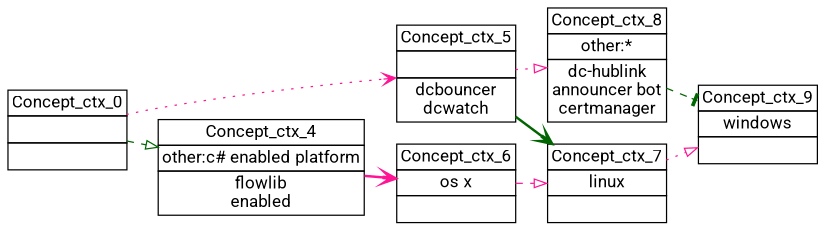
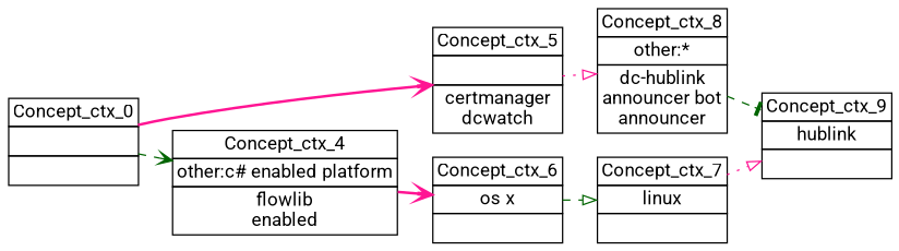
  digraph {
    fontname=Roboto
    nodesep=0.2
    rankdir=LR
    ranksep=0.3
    node [fontname=Roboto margin="0.03,0.03" shape=none]
    edge [arrowhead=vee color=deeppink fontname=Roboto headport=p style=dotted tailport=p]
-   n1 [label=<<table border="0" cellborder="1" cellspacing="0" port="p"><tr><td>Concept_ctx_9</td></tr><tr><td>windows<br/></td></tr><tr><td><br/></td></tr></table>>]
+   n1 [label=<<table border="0" cellborder="1" cellspacing="0" port="p"><tr><td>Concept_ctx_9</td></tr><tr><td>hublink<br/></td></tr><tr><td><br/></td></tr></table>>]
    n2 [label=<<table border="0" cellborder="1" cellspacing="0" port="p"><tr><td>Concept_ctx_7</td></tr><tr><td>linux<br/></td></tr><tr><td><br/></td></tr></table>>]
    n3 [label=<<table border="0" cellborder="1" cellspacing="0" port="p"><tr><td>Concept_ctx_6</td></tr><tr><td>os x<br/></td></tr><tr><td><br/></td></tr></table>>]
    n4 [label=<<table border="0" cellborder="1" cellspacing="0" port="p"><tr><td>Concept_ctx_0</td></tr><tr><td><br/></td></tr><tr><td><br/></td></tr></table>>]
-   n5 [label=<<table border="0" cellborder="1" cellspacing="0" port="p"><tr><td>Concept_ctx_5</td></tr><tr><td><br/></td></tr><tr><td>dcbouncer<br/>dcwatch<br/></td></tr></table>>]
+   n5 [label=<<table border="0" cellborder="1" cellspacing="0" port="p"><tr><td>Concept_ctx_5</td></tr><tr><td><br/></td></tr><tr><td>certmanager<br/>dcwatch<br/></td></tr></table>>]
    n6 [label=<<table border="0" cellborder="1" cellspacing="0" port="p"><tr><td>Concept_ctx_4</td></tr><tr><td>other:c# enabled platform<br/></td></tr><tr><td>flowlib<br/>enabled<br/></td></tr></table>>]
-   n7 [label=<<table border="0" cellborder="1" cellspacing="0" port="p"><tr><td>Concept_ctx_8</td></tr><tr><td>other:*<br/></td></tr><tr><td>dc-hublink<br/>announcer bot<br/>certmanager<br/></td></tr></table>>]
+   n7 [label=<<table border="0" cellborder="1" cellspacing="0" port="p"><tr><td>Concept_ctx_8</td></tr><tr><td>other:*<br/></td></tr><tr><td>dc-hublink<br/>announcer bot<br/>announcer<br/></td></tr></table>>]
    n2 -> n1 [arrowhead=onormal]
-   n3 -> n2 [arrowhead=onormal style=dashed]
-   n4 -> n5
-   n4 -> n6 [arrowhead=onormal color=darkgreen style=dashed]
-   n5 -> n2 [color=darkgreen style=bold]
+   n3 -> n2 [arrowhead=onormal color=darkgreen style=dashed]
+   n4 -> n5 [style=bold]
+   n4 -> n6 [color=darkgreen style=dashed]
    n5 -> n7 [arrowhead=onormal]
    n6 -> n3 [style=bold]
    n7 -> n1 [arrowhead=tee color=darkgreen style=dashed]
  }
